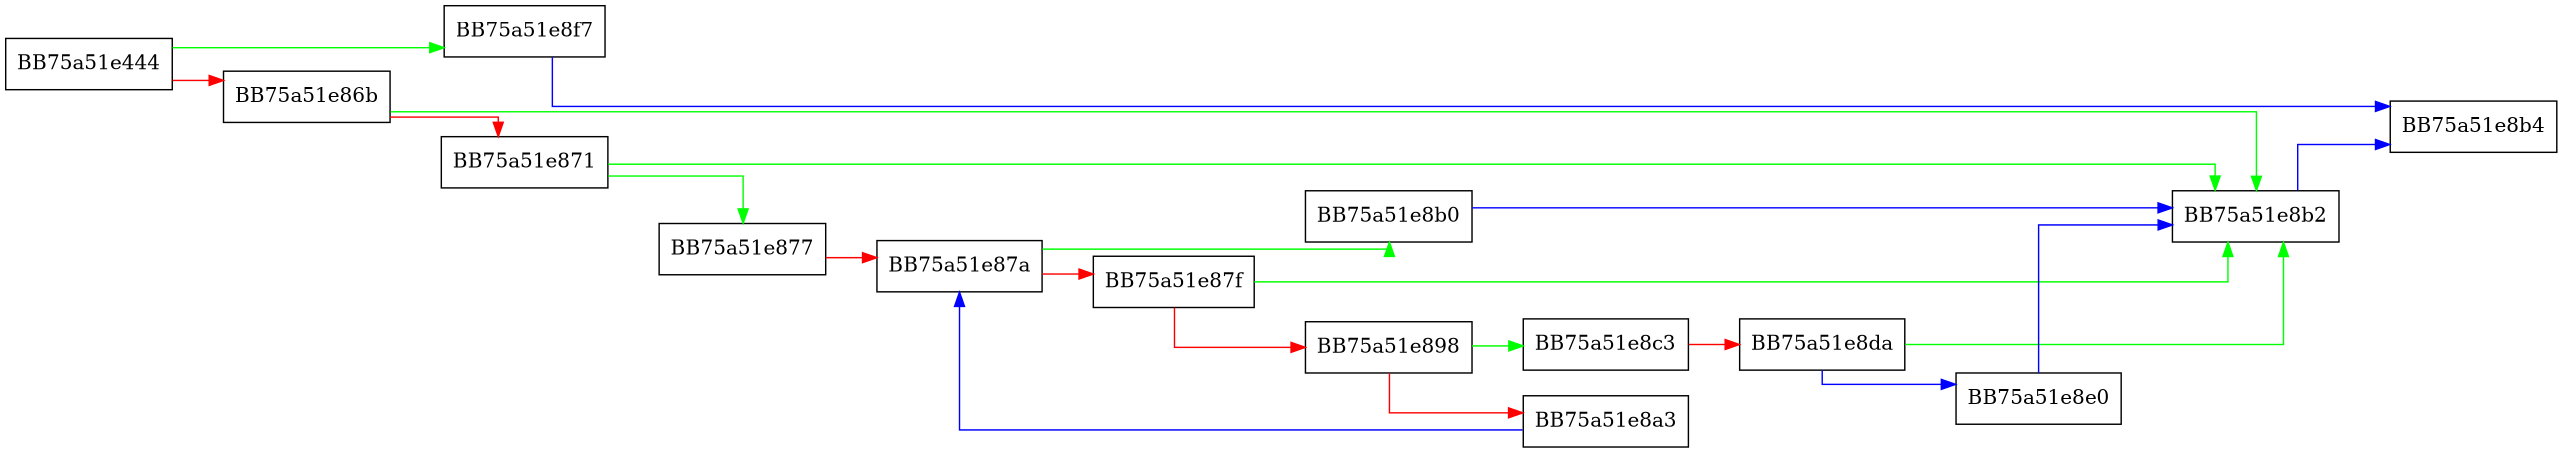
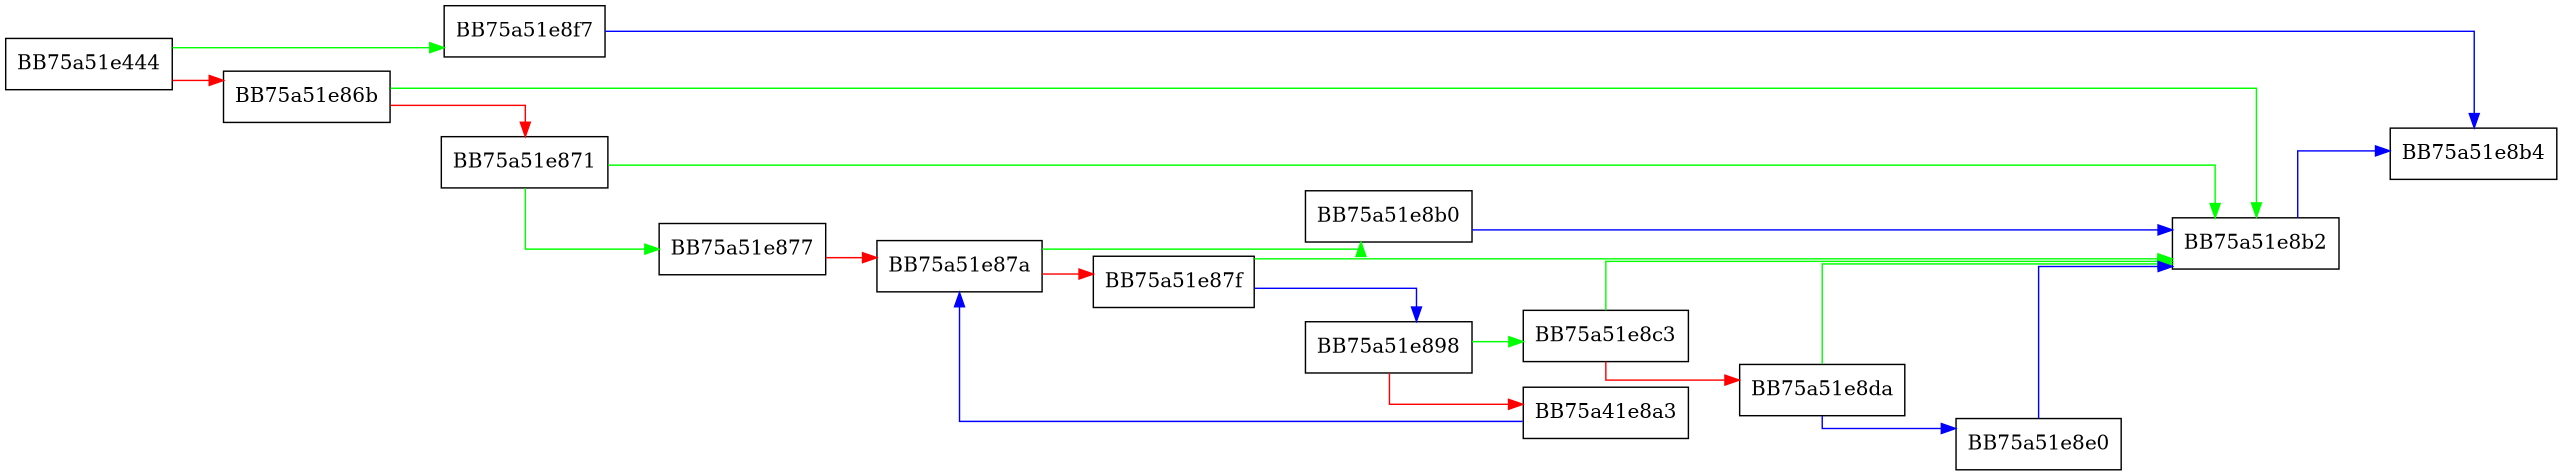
  digraph {
    rankdir=LR
    splines=ortho
    node [shape=box]
    edge [color=green]
    n1 [label=BB75a51e444]
    BB75a51e8f7
    BB75a51e86b
    BB75a51e8b4
    BB75a51e8b2
    BB75a51e871
    BB75a51e877
    BB75a51e87a
    BB75a51e8b0
    BB75a51e87f
    BB75a51e898
    n12 [label=BB75a51e8c3]
-   BB75a51e8a3
+   BB75a51e8a3 [label=BB75a41e8a3]
    BB75a51e8da
    BB75a51e8e0
    n1 -> BB75a51e8f7
    n1 -> BB75a51e86b [color=red]
    BB75a51e8f7 -> BB75a51e8b4 [color=blue]
    BB75a51e86b -> BB75a51e8b2
    BB75a51e86b -> BB75a51e871 [color=red]
    BB75a51e8b2 -> BB75a51e8b4 [color=blue]
    BB75a51e871 -> BB75a51e8b2
    BB75a51e871 -> BB75a51e877
    BB75a51e877 -> BB75a51e87a [color=red]
    BB75a51e87a -> BB75a51e8b0
    BB75a51e87a -> BB75a51e87f [color=red]
    BB75a51e8b0 -> BB75a51e8b2 [color=blue]
    BB75a51e87f -> BB75a51e8b2
-   BB75a51e87f -> BB75a51e898 [color=red]
+   BB75a51e87f -> BB75a51e898 [color=blue]
    BB75a51e898 -> n12
    BB75a51e898 -> BB75a51e8a3 [color=red]
+   n12 -> BB75a51e8b2
    n12 -> BB75a51e8da [color=red]
    BB75a51e8a3 -> BB75a51e87a [color=blue]
    BB75a51e8da -> BB75a51e8b2
    BB75a51e8da -> BB75a51e8e0 [color=blue]
    BB75a51e8e0 -> BB75a51e8b2 [color=blue]
  }
